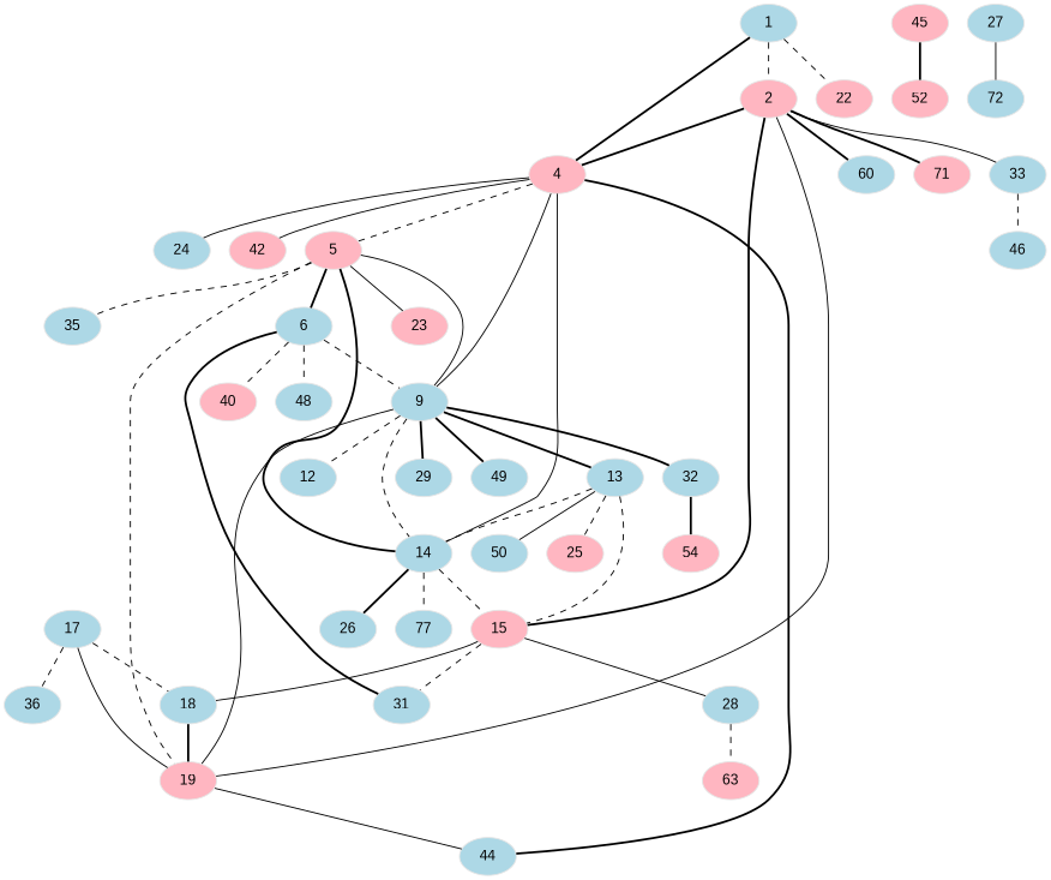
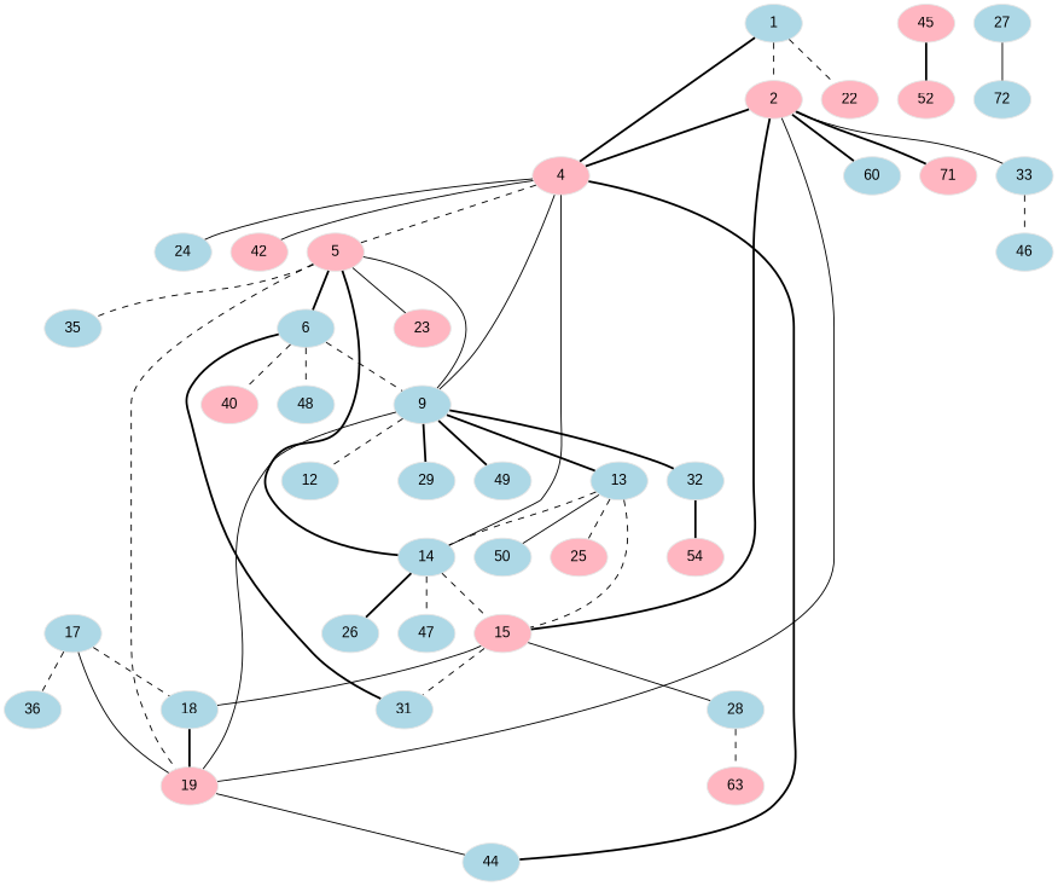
  graph {
    fontname="Liberation Sans"
    node [color=gray90 fillcolor=lightblue fontname="Liberation Sans" style=filled]
    edge [fontname="Liberation Sans" style=dashed]
    2 [fillcolor=lightpink super="+3"]
    4 [fillcolor=lightpink]
    15 [fillcolor=lightpink]
    19 [fillcolor=lightpink super="+20+58"]
    33
    60
    71 [fillcolor=lightpink super="+81+80"]
    1
    22 [fillcolor=lightpink]
    5 [fillcolor=lightpink super="+43+7"]
    9 [super="+38+30+10+34+51+76+67"]
    14 [super="+16+59"]
    24
    42 [fillcolor=lightpink]
    44
    31
    18 [super="+55+37+21"]
    28
    46
    6 [super="+68+64+8"]
    23 [fillcolor=lightpink]
    35
    12 [super="+77"]
    13 [super="+82"]
    29
    32
    49
    26
-   47 [super="+83" label=77]
+   47 [super="+83"]
    40 [fillcolor=lightpink]
    48
    45 [fillcolor=lightpink super="+74+62"]
    52 [fillcolor=lightpink]
    25 [fillcolor=lightpink]
    50
    54 [fillcolor=lightpink]
    27 [super="+41"]
    72
    63 [fillcolor=lightpink]
    17
    36
    2 -- 4 [style=bold weight=2]
    2 -- 15 [style=bold]
    2 -- 19 [style=solid]
    2 -- 33 [style=solid]
    2 -- 60 [style=bold]
    2 -- 71 [style=bold]
    4 -- 5
    4 -- 9 [style=solid]
    4 -- 14 [style=solid]
    4 -- 24 [style=solid]
    4 -- 42 [style=solid]
    4 -- 44 [style=bold]
    15 -- 31
    15 -- 18 [style=solid]
    15 -- 28 [style=solid]
    19 -- 44 [style=solid]
    33 -- 46
    1 -- 2 [weight=2]
    1 -- 4 [style=bold]
    1 -- 22
    5 -- 19
    5 -- 9 [style=solid]
    5 -- 14 [style=bold]
    5 -- 6 [style=bold weight=4]
    5 -- 23 [style=solid]
    5 -- 35
    9 -- 19 [style=solid]
-   9 -- 14 [weight=2]
    9 -- 12 [weight=3]
    9 -- 13 [style=bold]
    9 -- 29 [style=bold]
    9 -- 32 [style=bold]
    9 -- 49 [style=bold]
    14 -- 15 [weight=2]
    14 -- 26 [style=bold]
    14 -- 47
    18 -- 19 [style=bold weight=2]
    28 -- 63
    6 -- 9
    6 -- 31 [style=bold]
    6 -- 40
    6 -- 48
    13 -- 15
    13 -- 14 [weight=2]
    13 -- 25
    13 -- 50 [style=solid]
    32 -- 54 [style=bold]
    45 -- 52 [style=bold]
    27 -- 72 [style=solid]
    17 -- 19 [style=solid weight=2]
    17 -- 18
    17 -- 36
  }
